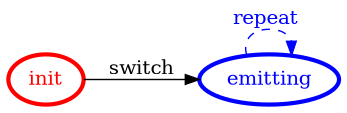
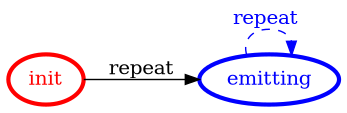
  digraph {
    rankdir=LR
    node [penwidth=3]
    init [color=red fontcolor=red]
    emitting [color=blue fontcolor=blue]
-   init -> emitting [color=black fontcolor=black label=switch]
+   init -> emitting [color=black fontcolor=black label=repeat]
    emitting -> emitting [color=blue fontcolor=blue label="repeat " style=dashed]
  }
